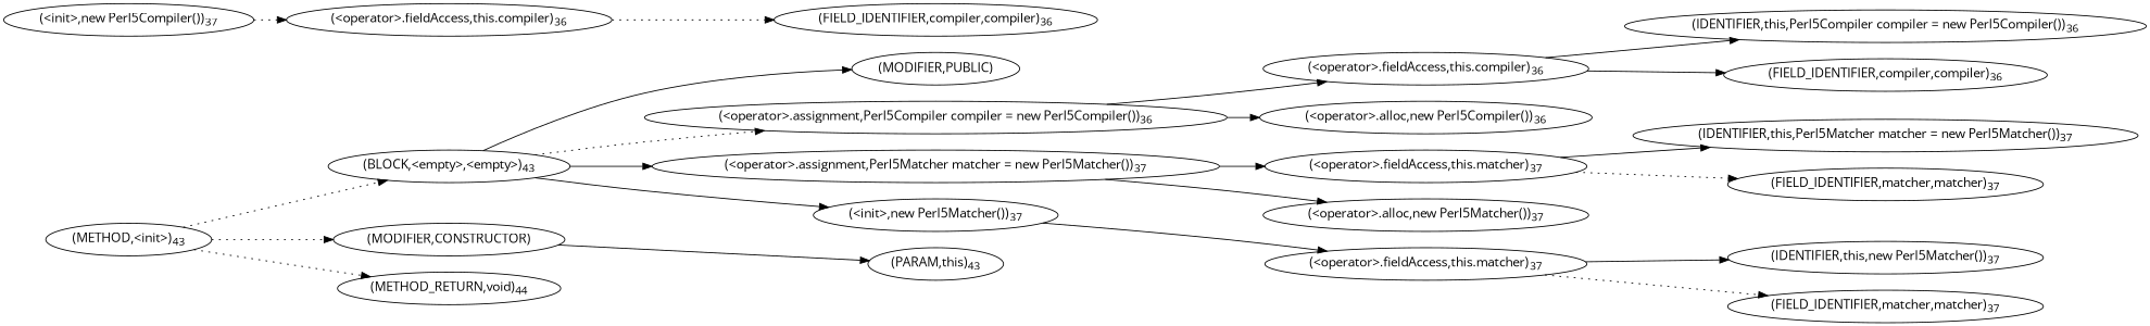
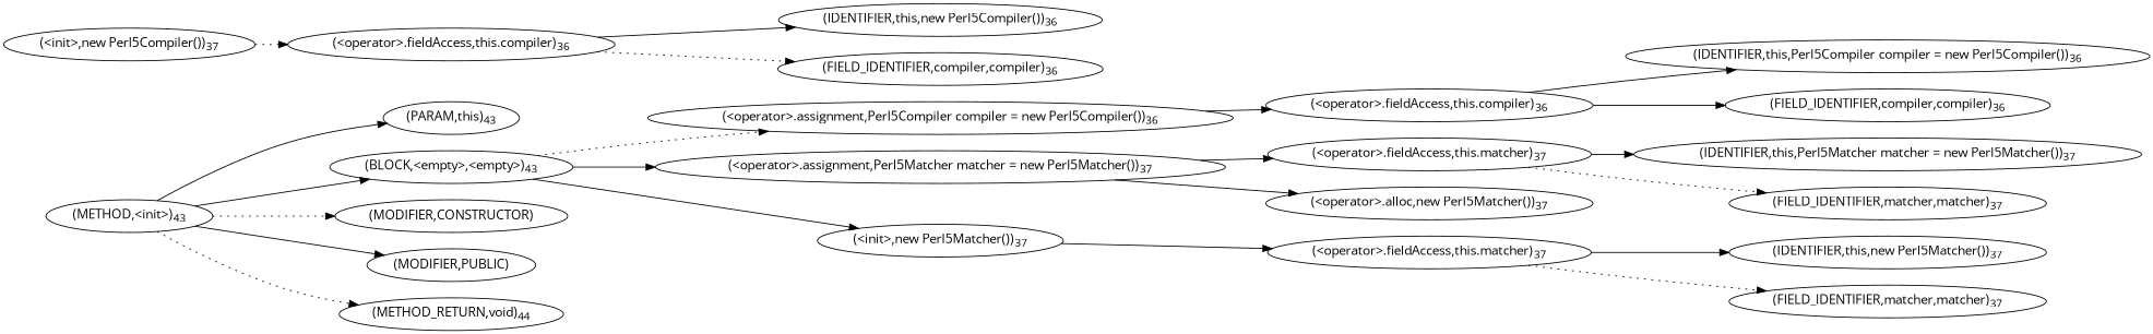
  digraph {
    fontname="Open Sans"
    rankdir=LR
    node [fontname="Open Sans"]
    edge [fontname="Open Sans" style=solid]
    n1 [label=<(METHOD,&lt;init&gt;)<SUB>43</SUB>>]
    n2 [label=<(PARAM,this)<SUB>43</SUB>>]
    n3 [label=<(BLOCK,&lt;empty&gt;,&lt;empty&gt;)<SUB>43</SUB>>]
    n4 [label=<(MODIFIER,CONSTRUCTOR)>]
    n5 [label=<(MODIFIER,PUBLIC)>]
    n6 [label=<(METHOD_RETURN,void)<SUB>44</SUB>>]
    n7 [label=<(&lt;operator&gt;.assignment,Perl5Compiler compiler = new Perl5Compiler())<SUB>36</SUB>>]
    n8 [label=<(&lt;operator&gt;.assignment,Perl5Matcher matcher = new Perl5Matcher())<SUB>37</SUB>>]
    n9 [label=<(&lt;init&gt;,new Perl5Matcher())<SUB>37</SUB>>]
    n10 [label=<(&lt;operator&gt;.fieldAccess,this.compiler)<SUB>36</SUB>>]
-   n11 [label=<(&lt;operator&gt;.alloc,new Perl5Compiler())<SUB>36</SUB>>]
    n12 [label=<(&lt;init&gt;,new Perl5Compiler())<SUB>37</SUB>>]
    n13 [label=<(&lt;operator&gt;.fieldAccess,this.compiler)<SUB>36</SUB>>]
    n14 [label=<(&lt;operator&gt;.fieldAccess,this.matcher)<SUB>37</SUB>>]
    n15 [label=<(&lt;operator&gt;.alloc,new Perl5Matcher())<SUB>37</SUB>>]
    n16 [label=<(&lt;operator&gt;.fieldAccess,this.matcher)<SUB>37</SUB>>]
    n17 [label=<(IDENTIFIER,this,Perl5Compiler compiler = new Perl5Compiler())<SUB>36</SUB>>]
    n18 [label=<(FIELD_IDENTIFIER,compiler,compiler)<SUB>36</SUB>>]
+   n19 [label=<(IDENTIFIER,this,new Perl5Compiler())<SUB>36</SUB>>]
    n20 [label=<(FIELD_IDENTIFIER,compiler,compiler)<SUB>36</SUB>>]
    n21 [label=<(IDENTIFIER,this,Perl5Matcher matcher = new Perl5Matcher())<SUB>37</SUB>>]
    n22 [label=<(FIELD_IDENTIFIER,matcher,matcher)<SUB>37</SUB>>]
    n23 [label=<(IDENTIFIER,this,new Perl5Matcher())<SUB>37</SUB>>]
    n24 [label=<(FIELD_IDENTIFIER,matcher,matcher)<SUB>37</SUB>>]
-   n4 -> n2
-   n1 -> n3 [style=dotted]
+   n1 -> n2
+   n1 -> n3
    n1 -> n4 [style=dotted]
-   n3 -> n5
+   n1 -> n5
    n1 -> n6 [style=dotted]
    n3 -> n7 [style=dotted]
    n3 -> n8
    n3 -> n9
    n7 -> n10
-   n7 -> n11
    n8 -> n14
    n8 -> n15
    n9 -> n16
    n10 -> n17
    n10 -> n18
    n12 -> n13 [style=dotted]
+   n13 -> n19
    n13 -> n20 [style=dotted]
    n14 -> n21
    n14 -> n22 [style=dotted]
    n16 -> n23
    n16 -> n24 [style=dotted]
  }
